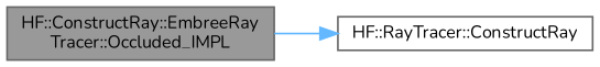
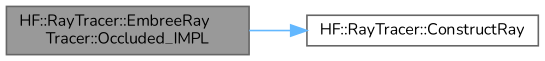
  digraph {
    rankdir=LR
    fontname=Nunito
    node [fontname=Nunito fontsize=10 shape=box style=filled]
-   n1 [color=gray40 fillcolor=grey60 fontcolor=black height=0.2 label="HF::ConstructRay::EmbreeRay\lTracer::Occluded_IMPL" width=0.4]
+   n1 [color=gray40 fillcolor=grey60 fontcolor=black height=0.2 label="HF::RayTracer::EmbreeRay\lTracer::Occluded_IMPL" width=0.4]
    n2 [color=grey40 fillcolor=white height=0.2 label="HF::RayTracer::ConstructRay" width=0.4]
    n1 -> n2 [color=steelblue1 fontname=Nunito fontsize=10 labelfontname=Helvetica labelfontsize=10 style=solid]
  }
